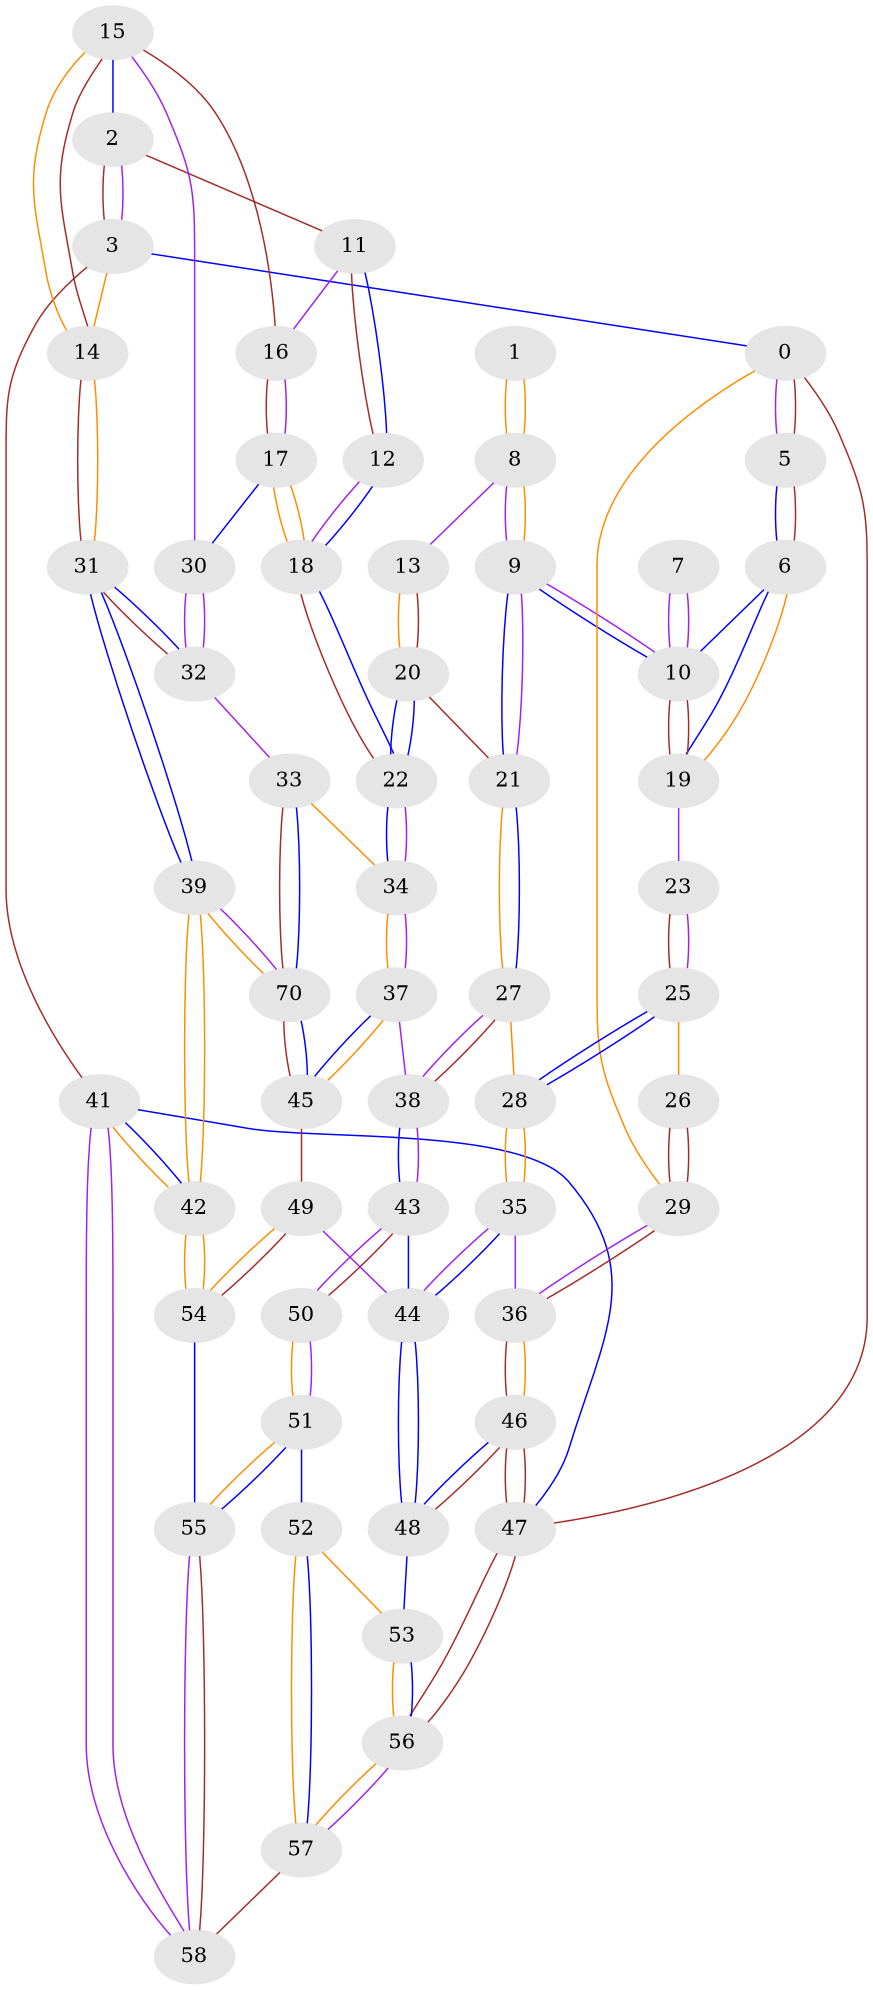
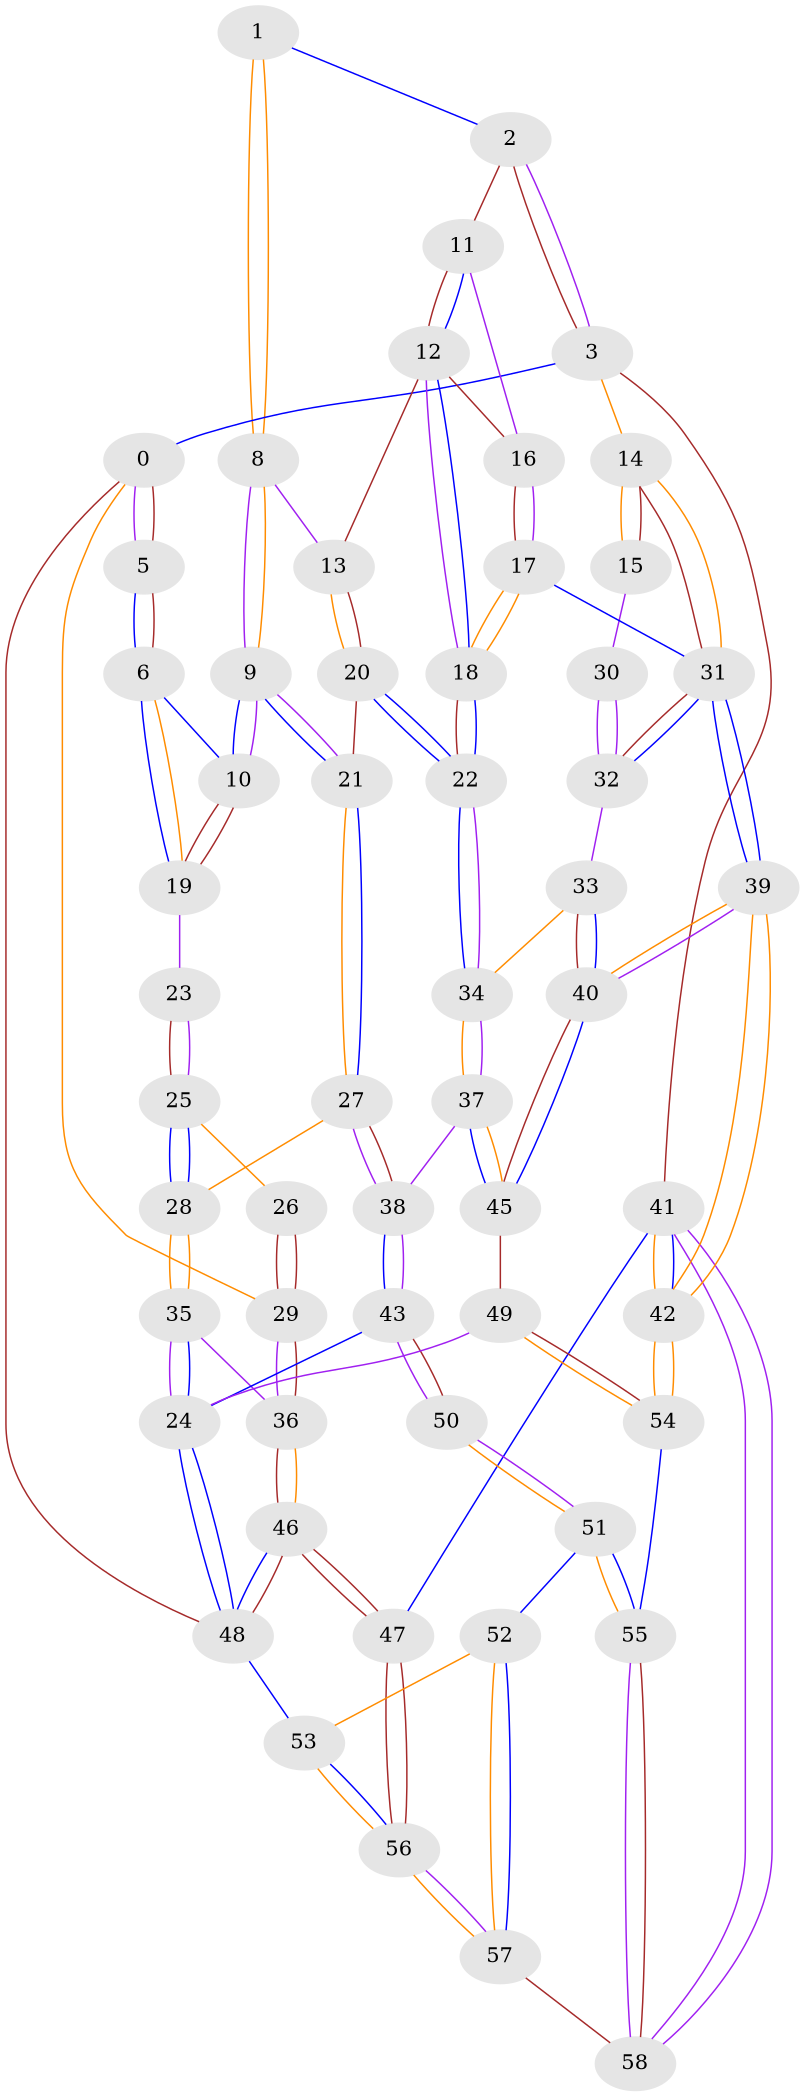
  graph {
    node [color=gray90 style=filled]
    edge [color=blue]
    1
    2
    8
    3
    11
    9
    13
    n8 [label=0]
    14
    41
    12
    16
    5
    29
    47
    15
    31
    42
    58
    6
    36
    56
    19
    10
-   7
    23
    21
    20
    27
    18
    17
    22
    30
    32
    39
    34
    25
    28
    38
    37
    26
    35
    43
-   44
+   44 [label=24]
    46
    33
-   40 [label=70]
+   40
    45
    48
    49
    50
    54
    55
    51
    53
    57
    52
-   15 -- 2
+   1 -- 2
    1 -- 8 [color=darkorange]
    1 -- 8 [color=darkorange]
    2 -- 3 [color=brown]
    2 -- 3 [color=purple]
    2 -- 11 [color=brown]
    8 -- 9 [color=purple]
    8 -- 9 [color=darkorange]
    8 -- 13 [color=purple]
    3 -- n8
    3 -- 14 [color=darkorange]
    3 -- 41 [color=brown]
    11 -- 12 [color=brown]
    11 -- 12
    11 -- 16 [color=purple]
    9 -- 10
    9 -- 10 [color=purple]
    9 -- 21
    9 -- 21 [color=purple]
    13 -- 20 [color=darkorange]
    13 -- 20 [color=brown]
    n8 -- 5 [color=purple]
    n8 -- 5 [color=brown]
    n8 -- 29 [color=darkorange]
-   n8 -- 47 [color=brown]
+   n8 -- 48 [color=brown]
    14 -- 15 [color=darkorange]
    14 -- 15 [color=brown]
    14 -- 31 [color=brown]
    14 -- 31 [color=darkorange]
    41 -- 47
    41 -- 42 [color=darkorange]
    41 -- 42
    41 -- 58 [color=purple]
    41 -- 58 [color=purple]
+   12 -- 13 [color=brown]
    12 -- 18 [color=purple]
    12 -- 18
    16 -- 17 [color=brown]
    16 -- 17 [color=purple]
    5 -- 6
    5 -- 6 [color=brown]
    29 -- 36 [color=purple]
    29 -- 36 [color=brown]
    47 -- 56 [color=brown]
    47 -- 56 [color=brown]
-   15 -- 16 [color=brown]
+   12 -- 16 [color=brown]
    15 -- 30 [color=purple]
    31 -- 32 [color=brown]
    31 -- 32
    31 -- 39
    31 -- 39
    42 -- 54 [color=darkorange]
    42 -- 54 [color=darkorange]
    6 -- 19
    6 -- 19 [color=darkorange]
    6 -- 10
    36 -- 46 [color=brown]
    36 -- 46 [color=darkorange]
    56 -- 57 [color=darkorange]
    56 -- 57 [color=purple]
    19 -- 23 [color=purple]
    10 -- 19 [color=brown]
    10 -- 19 [color=brown]
-   7 -- 10 [color=purple]
-   7 -- 10 [color=purple]
    23 -- 25 [color=brown]
    23 -- 25 [color=purple]
    21 -- 27 [color=darkorange]
    21 -- 27
    20 -- 21 [color=brown]
    20 -- 22
    20 -- 22
    27 -- 28 [color=darkorange]
    27 -- 38 [color=purple]
    27 -- 38 [color=brown]
    18 -- 22 [color=brown]
    18 -- 22
    17 -- 18 [color=darkorange]
    17 -- 18 [color=darkorange]
-   17 -- 30
+   17 -- 31
    22 -- 34
    22 -- 34 [color=purple]
    30 -- 32 [color=purple]
    30 -- 32 [color=purple]
    32 -- 33 [color=purple]
    39 -- 42 [color=darkorange]
    39 -- 42 [color=darkorange]
    39 -- 40 [color=darkorange]
    39 -- 40 [color=purple]
    34 -- 37 [color=darkorange]
    34 -- 37 [color=purple]
    25 -- 28
    25 -- 28
    25 -- 26 [color=darkorange]
    28 -- 35 [color=darkorange]
    28 -- 35 [color=darkorange]
    38 -- 43
    38 -- 43 [color=purple]
    37 -- 38 [color=purple]
    37 -- 45
    37 -- 45 [color=darkorange]
    26 -- 29 [color=brown]
    26 -- 29 [color=brown]
    35 -- 36 [color=purple]
    35 -- 44 [color=purple]
    35 -- 44
    43 -- 44
    43 -- 50 [color=purple]
    43 -- 50 [color=brown]
    44 -- 48
    44 -- 48
    46 -- 47 [color=brown]
    46 -- 47 [color=brown]
    46 -- 48
    46 -- 48 [color=brown]
    33 -- 34 [color=darkorange]
    33 -- 40 [color=brown]
    33 -- 40
    40 -- 45 [color=brown]
    40 -- 45
    45 -- 49 [color=brown]
    48 -- 53
    49 -- 44 [color=purple]
    49 -- 54 [color=darkorange]
    49 -- 54 [color=brown]
    50 -- 51 [color=darkorange]
    50 -- 51 [color=purple]
    54 -- 55
    55 -- 58 [color=purple]
    55 -- 58 [color=brown]
    51 -- 55 [color=darkorange]
    51 -- 55
    51 -- 52
    53 -- 56 [color=darkorange]
    53 -- 56
    57 -- 58 [color=brown]
    52 -- 53 [color=darkorange]
    52 -- 57 [color=darkorange]
    52 -- 57
  }
